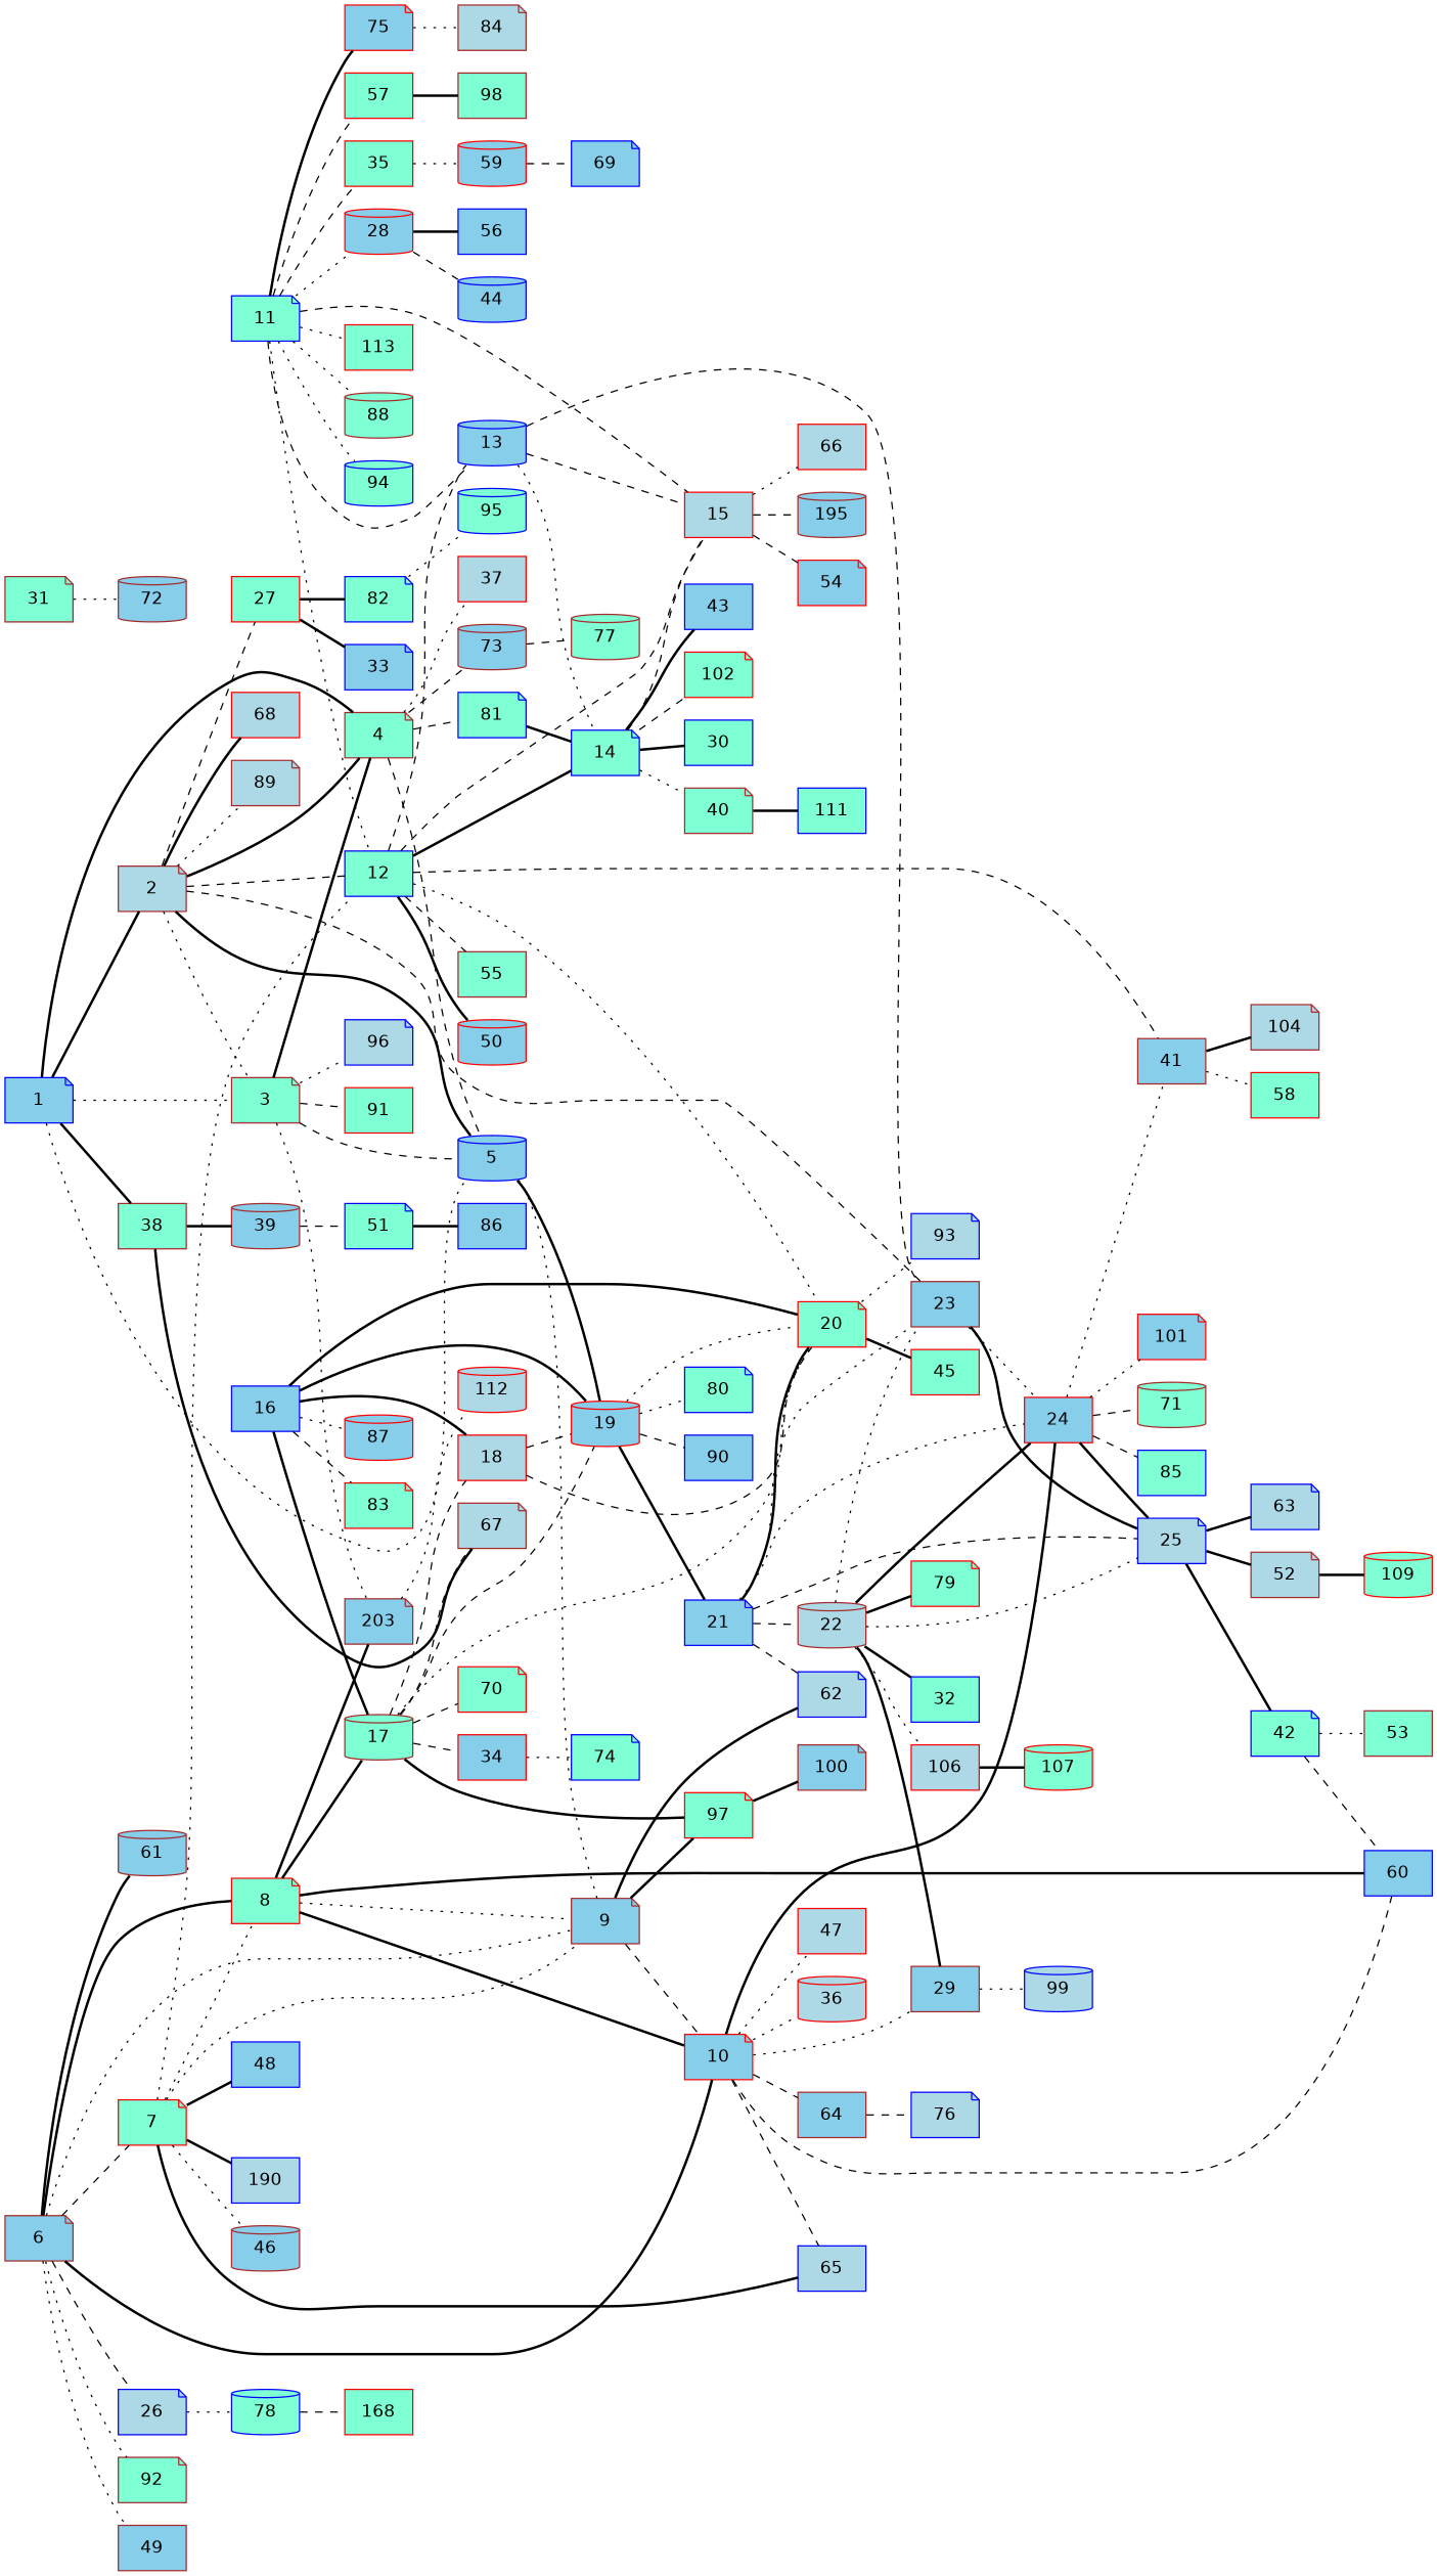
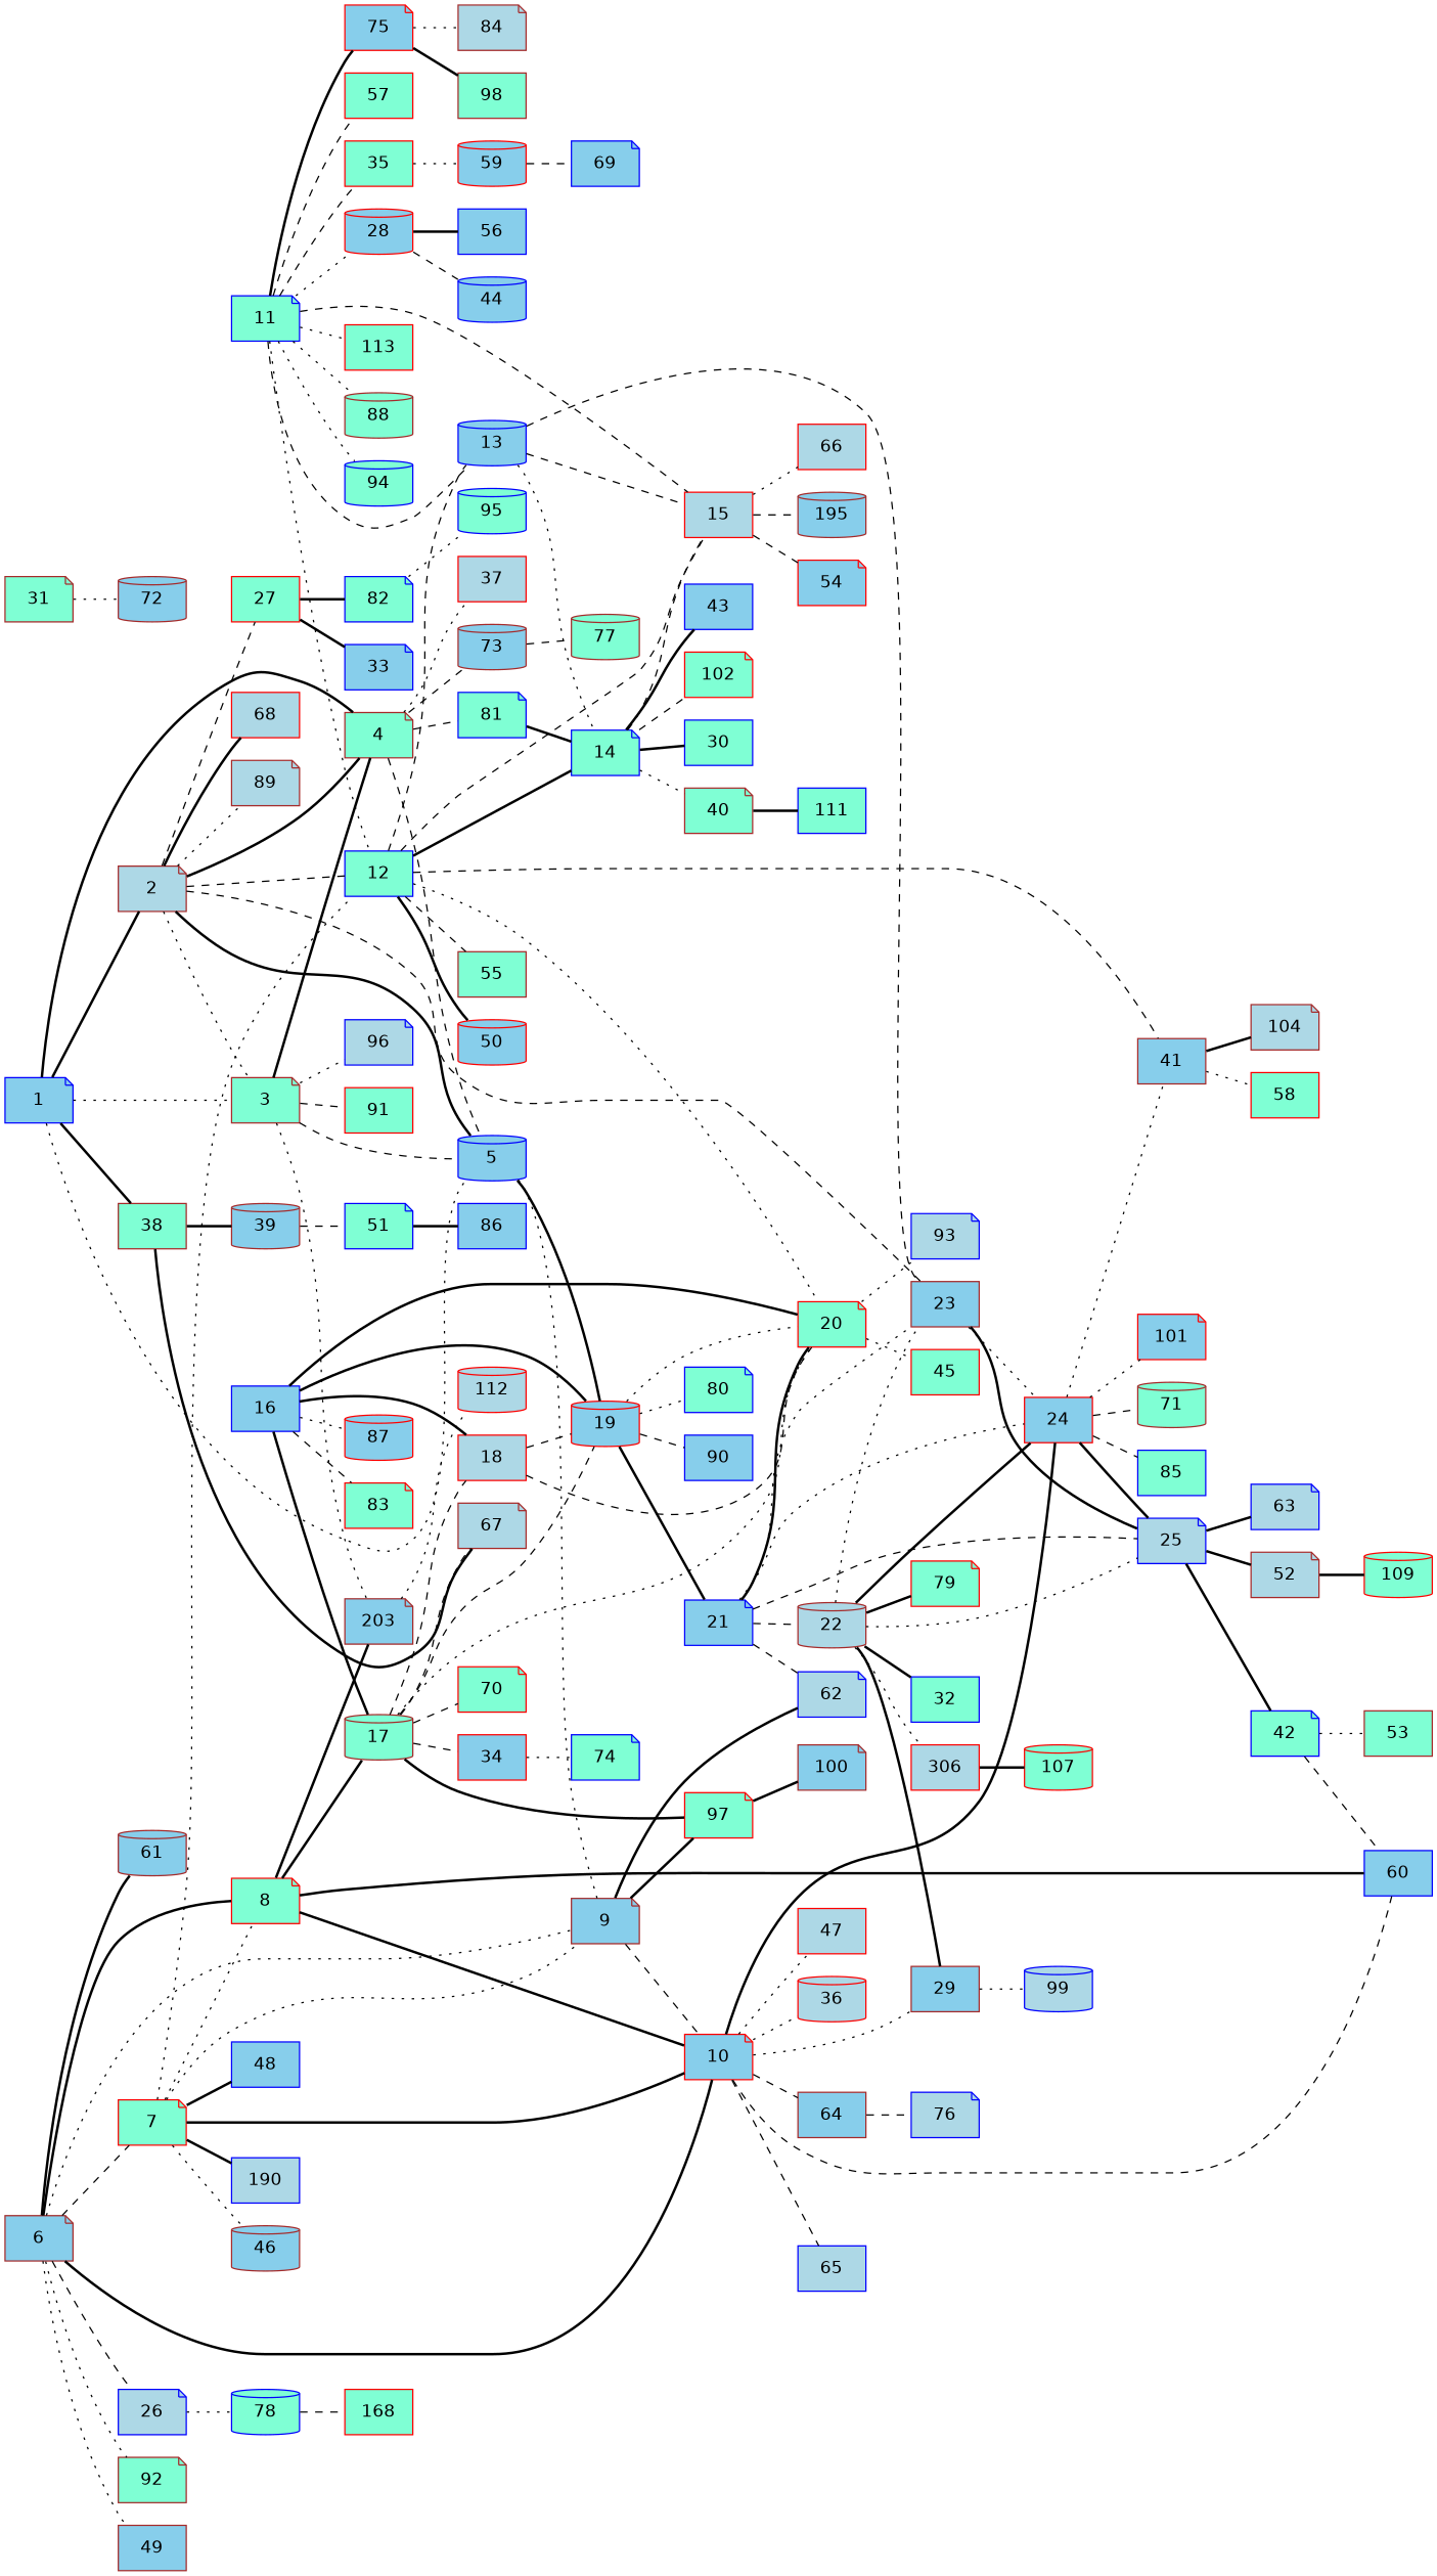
  graph {
    fontname="DejaVu Sans"
    rankdir=LR
    node [color=blue fillcolor=aquamarine fontname="DejaVu Sans" shape=note style=filled]
    edge [fontname="DejaVu Sans" style=bold]
    1 [fillcolor=skyblue]
    2 [color=brown fillcolor=lightblue]
    3 [color=brown]
    4 [color=brown]
    5 [fillcolor=skyblue shape=cylinder]
    38 [color=brown shape=box]
    12 [shape=box]
    23 [color=brown fillcolor=skyblue shape=box]
    27 [color=red shape=box]
    68 [color=red fillcolor=lightblue shape=box]
    89 [color=brown fillcolor=lightblue]
    91 [color=red shape=box]
    96 [fillcolor=lightblue]
    n14 [color=brown fillcolor=skyblue label=203]
    37 [color=red fillcolor=lightblue shape=box]
    73 [color=brown fillcolor=skyblue shape=cylinder]
    81
    9 [color=brown fillcolor=skyblue]
    19 [color=red fillcolor=skyblue shape=cylinder]
    67 [color=brown fillcolor=lightblue]
    39 [color=brown fillcolor=skyblue shape=cylinder]
    13 [fillcolor=skyblue shape=cylinder]
    14
    15 [color=red fillcolor=lightblue shape=box]
    20 [color=red]
    41 [color=brown fillcolor=skyblue shape=box]
    50 [color=red fillcolor=skyblue shape=cylinder]
    55 [color=brown shape=box]
    24 [color=red fillcolor=skyblue shape=box]
    25 [fillcolor=lightblue]
    33 [fillcolor=skyblue]
    82
    112 [color=red fillcolor=lightblue shape=cylinder]
    77 [color=brown shape=cylinder]
    10 [color=red fillcolor=skyblue]
    62 [fillcolor=lightblue]
    97 [color=red]
    21 [fillcolor=skyblue]
    80
    90 [fillcolor=skyblue shape=box]
    6 [color=brown fillcolor=skyblue]
    7 [color=red]
    8 [color=red]
    26 [fillcolor=lightblue]
    49 [color=brown fillcolor=skyblue shape=box]
    61 [color=brown fillcolor=skyblue shape=cylinder]
    92 [color=brown]
    46 [color=brown fillcolor=skyblue shape=cylinder]
    48 [fillcolor=skyblue shape=box]
    n50 [fillcolor=lightblue label=190 shape=box]
    17 [color=brown shape=cylinder]
    60 [fillcolor=skyblue shape=box]
    29 [color=brown fillcolor=skyblue shape=box]
    36 [color=red fillcolor=lightblue shape=cylinder]
    47 [color=red fillcolor=lightblue shape=box]
    64 [color=brown fillcolor=skyblue shape=box]
    65 [fillcolor=lightblue shape=box]
    78 [shape=cylinder]
    18 [color=red fillcolor=lightblue shape=box]
    34 [color=red fillcolor=skyblue shape=box]
    70 [color=red]
    71 [color=brown shape=cylinder]
    100 [color=brown fillcolor=skyblue]
    85 [shape=box]
    101 [color=red fillcolor=skyblue]
    99 [fillcolor=lightblue shape=cylinder]
    76 [fillcolor=lightblue]
    11
    28 [color=red fillcolor=skyblue shape=cylinder]
    35 [color=red shape=box]
    57 [color=red shape=box]
    75 [color=red fillcolor=skyblue]
    88 [color=brown shape=cylinder]
    94 [shape=cylinder]
    113 [color=red shape=box]
    30 [shape=box]
    40 [color=brown]
    43 [fillcolor=skyblue shape=box]
    102 [color=red]
    54 [color=red fillcolor=skyblue]
    66 [color=red fillcolor=lightblue shape=box]
    n82 [color=brown fillcolor=skyblue label=195 shape=cylinder]
    44 [fillcolor=skyblue shape=cylinder]
    56 [fillcolor=skyblue shape=box]
    59 [color=red fillcolor=skyblue shape=cylinder]
    98 [color=brown shape=box]
    84 [color=brown fillcolor=lightblue]
    45 [color=red shape=box]
    93 [fillcolor=lightblue]
    58 [color=red shape=box]
    104 [color=brown fillcolor=lightblue]
    111 [shape=box]
    16 [fillcolor=skyblue shape=box]
    83 [color=red]
    87 [color=red fillcolor=skyblue shape=cylinder]
    74
    22 [color=brown fillcolor=lightblue shape=cylinder]
    32 [shape=box]
    79 [color=red]
-   106 [color=red fillcolor=lightblue shape=box]
+   106 [color=red fillcolor=lightblue shape=box label=306]
    42
    52 [color=brown fillcolor=lightblue]
    63 [fillcolor=lightblue]
    31 [color=brown]
    72 [color=brown fillcolor=skyblue shape=cylinder]
    107 [color=red shape=cylinder]
    53 [color=brown shape=box]
    109 [color=red shape=cylinder]
    n109 [color=red label=168 shape=box]
    95 [shape=cylinder]
    69 [fillcolor=skyblue]
    51
    86 [fillcolor=skyblue shape=box]
    1 -- 2
    1 -- 3 [style=dotted]
    1 -- 4
    1 -- 5 [style=dotted]
    1 -- 38
    2 -- 3 [style=dotted]
    2 -- 4
    2 -- 5
    2 -- 12 [style=dashed]
    2 -- 23 [style=dashed]
    2 -- 27 [style=dashed]
    2 -- 68
    2 -- 89 [style=dotted]
    3 -- 4
    3 -- 5 [style=dashed]
    3 -- 91 [style=dashed]
    3 -- 96 [style=dotted]
    3 -- n14 [style=dotted]
    4 -- 5 [style=dashed]
    4 -- 37 [style=dotted]
    4 -- 73 [style=dashed]
    4 -- 81 [style=dashed]
    5 -- 9 [style=dotted]
    5 -- 19
    38 -- 67
    38 -- 39
    12 -- 13 [style=dashed]
    12 -- 14
    12 -- 15 [style=dashed]
    12 -- 20 [style=dotted]
    12 -- 41 [style=dashed]
    12 -- 50
    12 -- 55 [style=dashed]
    23 -- 24 [style=dotted]
    23 -- 25
    27 -- 33
    27 -- 82
    n14 -- 112 [style=dotted]
    73 -- 77 [style=dashed]
    81 -- 14
    9 -- 10 [style=dashed]
    9 -- 62
    9 -- 97
    19 -- 20 [style=dotted]
    19 -- 21
    19 -- 80 [style=dotted]
    19 -- 90 [style=dashed]
    39 -- 51 [style=dashed]
    13 -- 23 [style=dashed]
    13 -- 14 [style=dotted]
    13 -- 15 [style=dashed]
    14 -- 15 [style=dashed]
    14 -- 30
    14 -- 40 [style=dotted]
    14 -- 43
    14 -- 102 [style=dashed]
    15 -- 54 [style=dashed]
    15 -- 66 [style=dotted]
    15 -- n82 [style=dashed]
-   20 -- 45
+   20 -- 45 [style=dotted]
    20 -- 93 [style=dotted]
    41 -- 58 [style=dotted]
    41 -- 104
    24 -- 41 [style=dotted]
    24 -- 25
    24 -- 71 [style=dashed]
    24 -- 85 [style=dashed]
    24 -- 101 [style=dotted]
    25 -- 42
    25 -- 52
    25 -- 63
    82 -- 95 [style=dotted]
    10 -- 24
    10 -- 60 [style=dashed]
    10 -- 29 [style=dotted]
    10 -- 36 [style=dotted]
    10 -- 47 [style=dotted]
    10 -- 64 [style=dashed]
    10 -- 65 [style=dashed]
    97 -- 100
    21 -- 23 [style=dotted]
    21 -- 20
    21 -- 24 [style=dotted]
    21 -- 25 [style=dashed]
    21 -- 62 [style=dashed]
    21 -- 22 [style=dashed]
    6 -- 9 [style=dotted]
    6 -- 10
    6 -- 7 [style=dashed]
    6 -- 8
    6 -- 26 [style=dashed]
    6 -- 49 [style=dotted]
    6 -- 61
    6 -- 92 [style=dotted]
    7 -- 12 [style=dotted]
    7 -- 9 [style=dotted]
-   7 -- 65
+   7 -- 10
    7 -- 8 [style=dotted]
    7 -- 46 [style=dotted]
    7 -- 48
    7 -- n50
    8 -- n14
-   8 -- 9 [style=dotted]
    8 -- 10
    8 -- 17
    8 -- 60
    26 -- 78 [style=dotted]
    17 -- 19 [style=dashed]
    17 -- 67 [style=dashed]
    17 -- 20 [style=dotted]
    17 -- 97
    17 -- 18 [style=dashed]
    17 -- 34 [style=dashed]
    17 -- 70 [style=dashed]
    29 -- 99 [style=dotted]
    64 -- 76 [style=dashed]
    78 -- n109 [style=dashed]
    18 -- 19 [style=dashed]
    18 -- 20 [style=dashed]
    34 -- 74 [style=dotted]
    11 -- 12 [style=dotted]
    11 -- 13 [style=dashed]
    11 -- 15 [style=dashed]
    11 -- 28 [style=dotted]
    11 -- 35 [style=dashed]
    11 -- 57 [style=dashed]
    11 -- 75
    11 -- 88 [style=dotted]
    11 -- 94 [style=dotted]
    11 -- 113 [style=dotted]
    28 -- 44 [style=dashed]
    28 -- 56
    35 -- 59 [style=dotted]
-   57 -- 98
+   75 -- 98
    75 -- 84 [style=dotted]
    40 -- 111
    59 -- 69 [style=dashed]
    16 -- 19
    16 -- 20
    16 -- 17
    16 -- 18
    16 -- 83 [style=dashed]
    16 -- 87 [style=dotted]
    22 -- 23 [style=dotted]
    22 -- 24
    22 -- 25 [style=dotted]
    22 -- 29
    22 -- 32
    22 -- 79
    22 -- 106 [style=dotted]
    106 -- 107
    42 -- 60 [style=dashed]
    42 -- 53 [style=dotted]
    52 -- 109
    31 -- 72 [style=dotted]
    51 -- 86
  }
